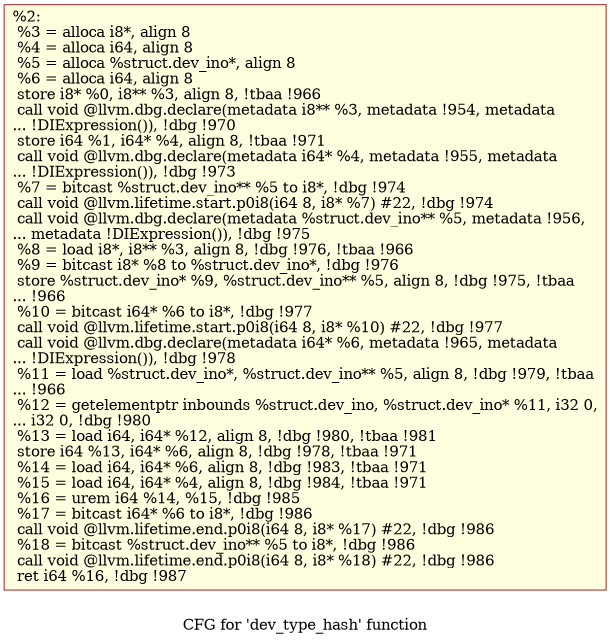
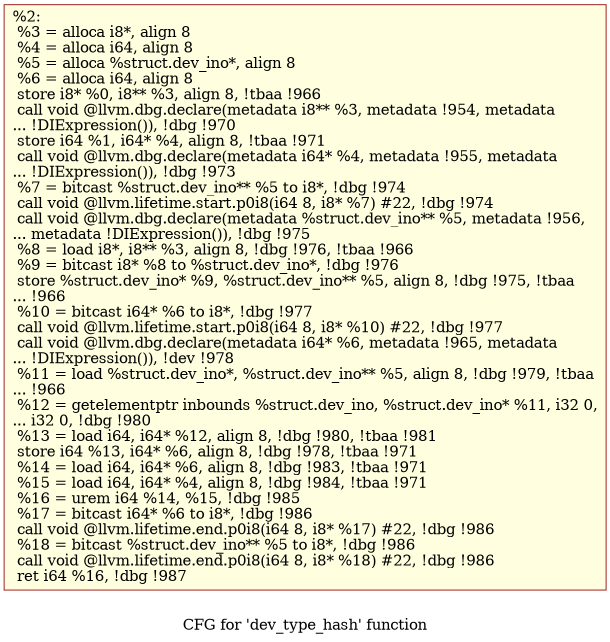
  digraph {
    label="CFG for 'dev_type_hash' function"
-   n1 [color=brown fillcolor=lightyellow label="{%2:\l  %3 = alloca i8*, align 8\l  %4 = alloca i64, align 8\l  %5 = alloca %struct.dev_ino*, align 8\l  %6 = alloca i64, align 8\l  store i8* %0, i8** %3, align 8, !tbaa !966\l  call void @llvm.dbg.declare(metadata i8** %3, metadata !954, metadata\l... !DIExpression()), !dbg !970\l  store i64 %1, i64* %4, align 8, !tbaa !971\l  call void @llvm.dbg.declare(metadata i64* %4, metadata !955, metadata\l... !DIExpression()), !dbg !973\l  %7 = bitcast %struct.dev_ino** %5 to i8*, !dbg !974\l  call void @llvm.lifetime.start.p0i8(i64 8, i8* %7) #22, !dbg !974\l  call void @llvm.dbg.declare(metadata %struct.dev_ino** %5, metadata !956,\l... metadata !DIExpression()), !dbg !975\l  %8 = load i8*, i8** %3, align 8, !dbg !976, !tbaa !966\l  %9 = bitcast i8* %8 to %struct.dev_ino*, !dbg !976\l  store %struct.dev_ino* %9, %struct.dev_ino** %5, align 8, !dbg !975, !tbaa\l... !966\l  %10 = bitcast i64* %6 to i8*, !dbg !977\l  call void @llvm.lifetime.start.p0i8(i64 8, i8* %10) #22, !dbg !977\l  call void @llvm.dbg.declare(metadata i64* %6, metadata !965, metadata\l... !DIExpression()), !dbg !978\l  %11 = load %struct.dev_ino*, %struct.dev_ino** %5, align 8, !dbg !979, !tbaa\l... !966\l  %12 = getelementptr inbounds %struct.dev_ino, %struct.dev_ino* %11, i32 0,\l... i32 0, !dbg !980\l  %13 = load i64, i64* %12, align 8, !dbg !980, !tbaa !981\l  store i64 %13, i64* %6, align 8, !dbg !978, !tbaa !971\l  %14 = load i64, i64* %6, align 8, !dbg !983, !tbaa !971\l  %15 = load i64, i64* %4, align 8, !dbg !984, !tbaa !971\l  %16 = urem i64 %14, %15, !dbg !985\l  %17 = bitcast i64* %6 to i8*, !dbg !986\l  call void @llvm.lifetime.end.p0i8(i64 8, i8* %17) #22, !dbg !986\l  %18 = bitcast %struct.dev_ino** %5 to i8*, !dbg !986\l  call void @llvm.lifetime.end.p0i8(i64 8, i8* %18) #22, !dbg !986\l  ret i64 %16, !dbg !987\l}" shape=record style=filled]
+   n1 [color=brown fillcolor=lightyellow label="{%2:\l  %3 = alloca i8*, align 8\l  %4 = alloca i64, align 8\l  %5 = alloca %struct.dev_ino*, align 8\l  %6 = alloca i64, align 8\l  store i8* %0, i8** %3, align 8, !tbaa !966\l  call void @llvm.dbg.declare(metadata i8** %3, metadata !954, metadata\l... !DIExpression()), !dbg !970\l  store i64 %1, i64* %4, align 8, !tbaa !971\l  call void @llvm.dbg.declare(metadata i64* %4, metadata !955, metadata\l... !DIExpression()), !dbg !973\l  %7 = bitcast %struct.dev_ino** %5 to i8*, !dbg !974\l  call void @llvm.lifetime.start.p0i8(i64 8, i8* %7) #22, !dbg !974\l  call void @llvm.dbg.declare(metadata %struct.dev_ino** %5, metadata !956,\l... metadata !DIExpression()), !dbg !975\l  %8 = load i8*, i8** %3, align 8, !dbg !976, !tbaa !966\l  %9 = bitcast i8* %8 to %struct.dev_ino*, !dbg !976\l  store %struct.dev_ino* %9, %struct.dev_ino** %5, align 8, !dbg !975, !tbaa\l... !966\l  %10 = bitcast i64* %6 to i8*, !dbg !977\l  call void @llvm.lifetime.start.p0i8(i64 8, i8* %10) #22, !dbg !977\l  call void @llvm.dbg.declare(metadata i64* %6, metadata !965, metadata\l... !DIExpression()), !dev !978\l  %11 = load %struct.dev_ino*, %struct.dev_ino** %5, align 8, !dbg !979, !tbaa\l... !966\l  %12 = getelementptr inbounds %struct.dev_ino, %struct.dev_ino* %11, i32 0,\l... i32 0, !dbg !980\l  %13 = load i64, i64* %12, align 8, !dbg !980, !tbaa !981\l  store i64 %13, i64* %6, align 8, !dbg !978, !tbaa !971\l  %14 = load i64, i64* %6, align 8, !dbg !983, !tbaa !971\l  %15 = load i64, i64* %4, align 8, !dbg !984, !tbaa !971\l  %16 = urem i64 %14, %15, !dbg !985\l  %17 = bitcast i64* %6 to i8*, !dbg !986\l  call void @llvm.lifetime.end.p0i8(i64 8, i8* %17) #22, !dbg !986\l  %18 = bitcast %struct.dev_ino** %5 to i8*, !dbg !986\l  call void @llvm.lifetime.end.p0i8(i64 8, i8* %18) #22, !dbg !986\l  ret i64 %16, !dbg !987\l}" shape=record style=filled]
  }
